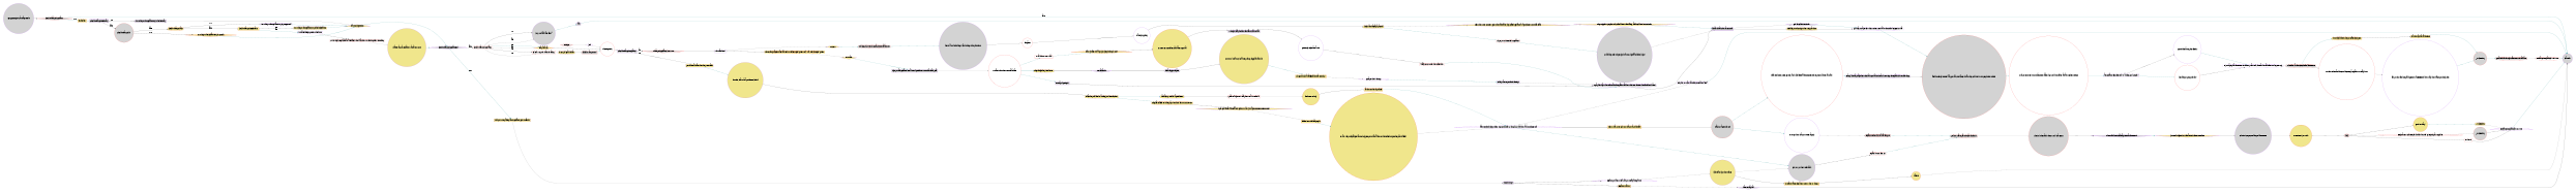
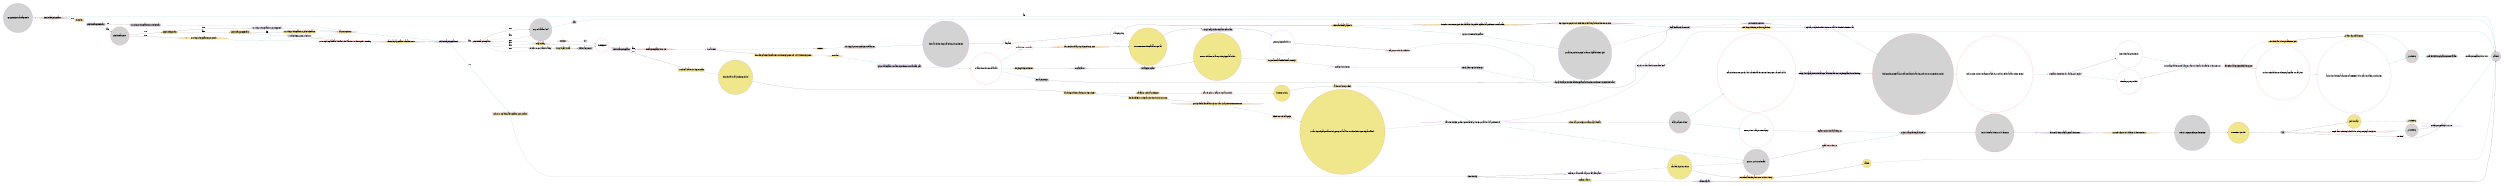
  digraph {
    rankdir=LR
    node [color=purple fillcolor=khaki shape=circle style=filled]
    edge [arrowhead=onormal color=black]
    n1 [fillcolor=lightgrey label="/EE/Types/Engine/StartDialogueNode"]
    n2 [color=red fillcolor=lightgrey label="Check boolean AmirCephalon1" shape=diamond]
    n3 [color=red label="hey hey hey!" shape=note]
    "Chat ends." [fillcolor=lightgrey]
    n5 [fillcolor=lightgrey label="Check boolean AmirHexionary" shape=note]
    n6 [fillcolor=lightgrey label="i'm working on the cephalon entry in the hexionary" shape=note]
    n7 [color=red fillcolor=lightgrey label="Check boolean Amir4U"]
    n8 [label="i have more questions" shape=diamond]
    n9 [color=red label="i'm working on the cephalon entry in AMIR4U" shape=diamond]
    n10 [color=red label="Check boolean Amiracle" shape=cylinder]
    n11 [fillcolor=lightgrey label="Check boolean AmirCephalonEnd" shape=diamond]
    n12 [fillcolor=white label="i'm working on the cephalon entry in AMIRACLE lol" shape=cylinder]
    n13 [color=red label="Check boolean AmirBeckettarium" shape=note]
    n14 [label="I told you to *stop asking* about cephalons, Amir. I meant it." shape=note]
    n15 [color=red fillcolor=white label="Check boolean AmirCephalon2" shape=cylinder]
    n16 [label="i'm working on the cephalon entry in the beckettarium" shape=cylinder]
    n17 [fillcolor=white label="i've started keeping notes on the future" shape=note]
    n18 [fillcolor=lightgrey label="i know but why?" shape=cylinder]
    n19 [color=red fillcolor=white label="Hi, hello, I'm good, thanks for asking." shape=note]
    n20 [color=red label="Okay, ask away." shape=diamond]
    n21 [fillcolor=lightgrey label="Sorry. We'll talk later. [End.]"]
    n22 [color=red fillcolor=white label="cuz its stupid complicated and i feel like it should have its own website guide or something" shape=cylinder]
    n23 [label="Because I *said so.*" shape=note]
    n24 [fillcolor=white label="Because you have no idea what you're really asking about." shape=diamond]
    n25 [label="oh sorry lol yeah i do that" shape=cylinder]
    n26 [color=red fillcolor=white label="ok CEPHALONS"]
    n27 [fillcolor=lightgrey label=balls shape=cylinder]
-   n28 [label="whatever anyway cephalons i wanna know more"]
+   n28 [label="whatever anyway cephalons i wanna know more" shape=diamond]
    n29 [fillcolor=lightgrey label="whatever okay dad" shape=diamond]
    n30 [label="i can't learn if you don't tell me"]
    n31 [color=red fillcolor=lightgrey label=nooooope shape=diamond]
    n32 [fillcolor=white label=jerk shape=diamond]
    n33 [color=red fillcolor=lightgrey label="hiiiiii how are yooooou?" shape=note]
    n34 [fillcolor=lightgrey label="Check boolean AmirCephalon2" shape=note]
    n35 [fillcolor=lightgrey label="Amir, no... you don't understand."]
    n36 [color=red label="No. Leave it alone. They aren't *cute* or *fun* or *funny.*" shape=note]
    n37 [label="you told me a bit about how they were made" shape=note]
    n38 [color=red fillcolor=lightgrey label="Boolean AmirCephalon2 is now true." shape=diamond]
    n39 [color=red fillcolor=white label="explain it to me, then, cuz" shape=cylinder]
    n40 [color=red label=whatever]
    n41 [label="the orokin, that it was a punishment, kind of"]
    n42 [fillcolor=white label="who made them?" shape=note]
    n43 [color=red fillcolor=lightgrey label="you know what my favorite part of code, is?" shape=cylinder]
    n44 [label="but can they still *feel* or are they just *lines of code*?" shape=cylinder]
    n45 [label="Monsters." shape=diamond]
    n46 [color=red label="The Orokin. An ancient race that used to rule the Origin System. Well, *will* rule the Origin System." shape=cylinder]
    n47 [color=red fillcolor=lightgrey label="when it's broken and it doesn't work? i can FIX IT"]
    n48 [label="Wait back up. \"Kind of\" a punishment?" shape=cylinder]
    n49 [color=red label="They can still feel. Or so they say. I don't know for sure, I'm not one." shape=cylinder]
    n50 [color=red fillcolor=lightgrey label="look, bippy, if you're not gonna give me real answers" shape=cylinder]
    n51 [label="Time travel." shape=diamond]
    n52 [fillcolor=lightgrey label="and even if it doesn't make any sense at the moment?" shape=diamond]
    n53 [color=red fillcolor=white label="yeah well right now i really don't see a downside lol" shape=note]
    n54 [label="right right like am i the real amir right now or am i just a ghooOooOoOooOOOOooooost" shape=diamond]
    n55 [fillcolor=lightgrey label="there's a lot of other things i can be doing with my free time"]
    n56 [fillcolor=lightgrey label="right you said cephalons were a form of punishment worse than death, yeah" shape=note]
    n57 [label="i just need to figure it out. the answer is there somewhere" shape=diamond]
    n58 [color=red label="live forever no body"]
    n59 [color=red label="hehehe i KIM with dead people" shape=note]
    n60 [color=red fillcolor=white label="like games"]
    n61 [color=red fillcolor=white label="so i take it the orokin were total asshats"]
    n62 [fillcolor=lightgrey label="code isn't SUBJECTIVE like ART. like PEOPLE"]
    n63 [color=red label="all the worst bits of you fixed" shape=note]
    n64 [color=red label="so wait... they're digital AND have no body AND get to have all the worst bits edited out AND they can still feel?!"]
    n65 [fillcolor=white label="or annoying quincy"]
    n66 [fillcolor=lightgrey label="One way of putting it." shape=note]
    n67 [color=red fillcolor=white label="Not all of them were so bad." shape=note]
    n68 [label="They thought they were heroes." shape=cylinder]
    n69 [color=red label="so sometimes i just wish..."]
    n70 [fillcolor=white label="i fail to see the frickin' problem, sign me the hell up i thought you said this was a punishment rofl" shape=diamond]
    n71 [label="which is also basically a game lol" shape=cylinder]
    n72 [fillcolor=lightgrey label="anyway like okay so the orokin made the cephalons and the orokin were the ones who edited their brains?" shape=cylinder]
    n73 [color=red label="that's the case with all groups of people though, innit?" shape=diamond]
    n74 [fillcolor=lightgrey label="most asshats do" shape=diamond]
    1305 [color=red fillcolor=lightgrey shape=cylinder]
    n76 [color=red label="Y'know what, you're right, now that you say it like that." shape=note]
    n77 [fillcolor=white label="Holy shit, no. I can't have this conversation. [End.]" shape=cylinder]
    n78 [color=red fillcolor=white label="Why're you so interested in cephalons?" shape=cylinder]
    n79 [label="The Orokin *were* monsters, Amir. Like I said earlier, they created cephalons as a punishment worse than death." shape=diamond]
    n80 [fillcolor=lightgrey label="like all the bad code was removed?" shape=note]
    n81 [color=red label="i'm sure even some of the scaldra aren't ALL bad"]
    n82 [fillcolor=lightgrey label="look at fuggin vodyanoi" shape=cylinder]
    n83 [color=red label="Amir? You okay?"]
    n84 [color=red fillcolor=white label="People *aren't* code. People *shouldn't be* code. As tempting as it might be." shape=diamond]
    n85 [color=red fillcolor=white label="You there?" shape=note]
    n86 [color=red fillcolor=lightgrey label="really? you agree with me?"]
    n87 [fillcolor=lightgrey label="you said they used to be people, but are now digital and edited, right?"]
    n88 [label="They stripped out people's souls, edited them to their liking, and forced them into servitude." shape=diamond]
    n89 [label="I feel like you're focusing on the wrong part here." shape=cylinder]
    n90 [fillcolor=lightgrey label="And *forced into servitude.*" shape=diamond]
    n91 [fillcolor=lightgrey label="... though i really shouldn't think about that too hard" shape=cylinder]
    n92 [label="muuuurrrr look at me, i'm all sexy with my fuggin abs and shit"]
    n93 [label="+10 Chemistry" shape=cylinder]
    n94 [color=red fillcolor=lightgrey label="+20 Chemistry"]
    n95 [fillcolor=white label="Boolean AmirCephalon3a is now true." shape=diamond]
    n96 [fillcolor=white label="NO. Do you know what you're even saying?!"]
    n97 [color=red fillcolor=white label="Yeah. Live forever, never get sick, *and* I can delete all the memories of every time I was ever awkward."]
    n98 [fillcolor=white label="right okay so maybe the orokin's motives were bad but the method ITSELF isn't bad" shape=cylinder]
    n99 [fillcolor=white label="get enough nightmares as it is"]
    n100 [color=red label="who goes around a battlefield like that, seriously?!" shape=note]
    n101 [color=red fillcolor=lightgrey label="explain to me how this is a bad thing, cuz" shape=cylinder]
    n102 [fillcolor=lightgrey label="exactly! like okay maybe the orokin had super bad motives and were using the cephalons for terrible things" shape=cylinder]
    n103 [color=red fillcolor=lightgrey label="like if somebody invented a ray gun that cured cancer but also they could use it to turn people into zombies"]
    n104 [color=red fillcolor=white label="... really not cut out for this soldier shit..." shape=cylinder]
    n105 [fillcolor=white label="gonna get shot in the nips" shape=diamond]
    n106 [color=red fillcolor=white label="would you never use it to cure cancer ever again, if you could turn off the \"and also zombies\" setting?"]
    n107 [fillcolor=lightgrey label="nobody wants to get shot in the nips" shape=note]
    n108 [fillcolor=white label="are cephalons themselves evil? or are they good \"people\"?" shape=note]
    n109 [fillcolor=white label="Some of them are my best friends."]
    n110 [color=red fillcolor=white label="Where are you going with this?"]
    n111 [fillcolor=white label="i'm just saying that the monster in the story wasn't evil, the man who made him out of corpses WAS" shape=cylinder]
    n112 [color=red fillcolor=lightgrey label="and neither was the science behind the monster" shape=cylinder]
    n113 [color=red label="I don't think I like it when you make sense, Amir." shape=cylinder]
    n114 [color=red fillcolor=white label="You don't understand the cost of becoming a cephalon. You really don't."]
    n115 [label="lol arthur says that all the time" shape=note]
    n116 [fillcolor=white label="and you don't like losing an argument to a neeeeeeerrd lol it's okay i don't blame you nobody does"]
    n117 [color=red fillcolor=lightgrey label="+20 Chemistry"]
    n118 [color=red fillcolor=lightgrey label="gotta think this through make some notes talk later" shape=cylinder]
    n119 [color=red fillcolor=white label="Boolean AmirCephalon3b is now true." shape=cylinder]
    n1 -> n2 [arrowhead=dot]
    n2 -> n3 [color=teal label=true]
    n2 -> "Chat ends." [arrowhead=dot color=teal label=false]
    n3 -> n5 [color=teal]
    n5 -> n6 [arrowhead=vee label=true]
    n5 -> n7 [arrowhead=dot label=false]
    n6 -> n8 [color=gray40]
    n7 -> n9 [arrowhead=dot label=true]
-   n7 -> n10 [arrowhead=dot label=false]
+   n7 -> n10 [arrowhead=dot label=true]
    n8 -> n11 [arrowhead=dot color=teal]
    n9 -> n8 [arrowhead=dot color=teal]
    n10 -> n12 [label=true]
    n10 -> n13 [label=false]
    n11 -> n14 [arrowhead=dot color=teal label=true]
    n11 -> n15 [arrowhead=dot label=false]
    n12 -> n8 [arrowhead=dot color=teal]
    n13 -> n16 [label=true]
    n13 -> n17 [arrowhead=dot color=teal label=false]
    n14 -> n18 [arrowhead=dot color=gray40]
    n15 -> n19 [color=gray40 label=true]
    n15 -> n19 [arrowhead=dot label=false]
    n15 -> n20 [arrowhead=vee color=teal label=true]
    n15 -> n20 [color=gray40 label=false]
    n15 -> n21 [arrowhead=dot label=true]
    n15 -> n21 [arrowhead=dot color=gray40 label=false]
    n16 -> n8 [color=teal]
    n17 -> n22 [arrowhead=dot]
    n18 -> n23 [arrowhead=vee]
    n18 -> n24 [arrowhead=dot]
    n19 -> n25 [color=gray40]
    n20 -> n26
    n21 -> n27 [arrowhead=dot color=teal]
    n22 -> n28 [color=gray40]
    n23 -> n29 [arrowhead=dot color=gray40]
    n24 -> n30 [color=gray40]
    n25 -> n33 [arrowhead=vee]
    n26 -> n34
    n27 -> "Chat ends." [color=teal]
    n28 -> n11 [arrowhead=dot color=teal]
    n29 -> "Chat ends." [arrowhead=vee]
    n30 -> n35 [arrowhead=vee color=gray40]
    n30 -> n36 [arrowhead=vee]
    n31 -> n32 [color=gray40]
    n32 -> n26 [arrowhead=vee color=gray40]
    n33 -> n26 [arrowhead=vee color=teal]
    n34 -> n37 [label=true]
    n34 -> n38 [arrowhead=dot label=false]
    n35 -> n39 [arrowhead=vee]
    n36 -> n40 [arrowhead=vee]
    n37 -> n41 [color=teal]
    n38 -> n42 [arrowhead=dot color=gray40]
    n39 -> n43 [arrowhead=dot color=teal]
    n40 -> "Chat ends." [arrowhead=vee color=gray40]
    n41 -> n44 [arrowhead=vee]
    n42 -> n45 [arrowhead=dot color=gray40]
    n42 -> n46
    n43 -> n47 [color=gray40]
    n44 -> n48 [arrowhead=vee color=teal]
    n44 -> n49 [arrowhead=vee color=teal]
    n45 -> n50 [arrowhead=vee color=teal]
    n46 -> n51 [arrowhead=vee color=gray40]
    n47 -> n52 [arrowhead=vee]
    n48 -> n53 [arrowhead=vee]
    n49 -> n54 [arrowhead=vee]
    n50 -> n55 [color=teal]
    n51 -> n56 [arrowhead=dot color=teal]
    n52 -> n57 [arrowhead=vee color=teal]
    n53 -> n58 [arrowhead=dot color=gray40]
    n54 -> n59 [arrowhead=vee color=gray40]
    n55 -> n60
    n56 -> n61 [arrowhead=vee color=gray40]
    n57 -> n62 [arrowhead=dot color=gray40]
    n58 -> n63
    n59 -> n64 [arrowhead=dot color=teal]
    n60 -> n65
    n61 -> n66 [arrowhead=vee color=teal]
    n61 -> n67 [arrowhead=dot color=teal]
    n61 -> n68 [arrowhead=vee color=teal]
    n62 -> n69 [arrowhead=dot color=gray40]
    n63 -> n70 [arrowhead=dot color=teal]
    n64 -> n70 [color=gray40]
    n65 -> n71 [arrowhead=vee]
    n66 -> n72 [arrowhead=dot]
    n67 -> n73 [arrowhead=vee color=teal]
    n68 -> n74
    n69 -> 1305
    n70 -> n35 [arrowhead=vee color=teal]
    n70 -> n76
    n70 -> n77 [color=gray40]
    n71 -> n78 [color=teal]
    n71 -> n79 [arrowhead=vee color=gray40]
    n72 -> n80
    n73 -> n81 [arrowhead=vee]
    n74 -> n82
    1305 -> n83
    1305 -> n84 [color=gray40]
    1305 -> n85
    n76 -> n86 [color=gray40]
    n77 -> "Chat ends." [arrowhead=vee color=teal]
    n78 -> n87 [color=teal]
    n79 -> n88 [arrowhead=vee color=gray40]
    n80 -> n89
    n80 -> n90 [arrowhead=dot color=gray40]
    n81 -> n91 [arrowhead=vee]
    n82 -> n92
    n83 -> n93 [color=teal]
    n84 -> n94 [color=gray40]
    n85 -> n95
    n86 -> n96 [arrowhead=vee color=teal]
    n86 -> n97 [arrowhead=dot color=teal]
    n87 -> n80 [color=gray40]
    n88 -> n80 [arrowhead=vee color=teal]
    n89 -> n98 [arrowhead=dot]
    n90 -> n98 [arrowhead=dot color=teal]
    n91 -> n99
    n92 -> n100 [color=teal]
    n93 -> n95 [arrowhead=vee color=gray40]
    n94 -> n95
    n95 -> "Chat ends." [color=teal]
    n96 -> n101 [arrowhead=dot color=gray40]
    n97 -> n102 [arrowhead=vee color=teal]
    n98 -> n103 [arrowhead=vee color=teal]
    n99 -> n104 [arrowhead=dot]
    n100 -> n105 [arrowhead=dot color=gray40]
    n101 -> n43 [arrowhead=vee color=teal]
    n102 -> n103
    n103 -> n106 [color=teal]
    n104 -> n72 [arrowhead=vee color=teal]
    n105 -> n107 [arrowhead=dot color=teal]
    n106 -> n108 [arrowhead=dot color=teal]
    n107 -> n72 [color=gray40]
    n108 -> n109 [arrowhead=vee]
    n108 -> n110 [color=teal]
    n109 -> n111 [arrowhead=vee color=teal]
    n110 -> n111 [arrowhead=dot]
    n111 -> n112 [color=gray40]
    n112 -> n113 [arrowhead=dot color=teal]
    n112 -> n114
    n113 -> n115 [arrowhead=dot]
    n114 -> n116 [arrowhead=dot color=gray40]
    n115 -> n117 [arrowhead=vee color=teal]
    n116 -> n117 [color=teal]
    n117 -> n118 [arrowhead=vee color=teal]
    n118 -> n119 [arrowhead=dot color=gray40]
    n119 -> "Chat ends." [color=teal]
  }
